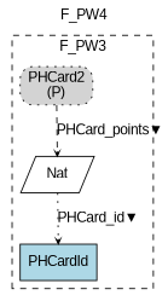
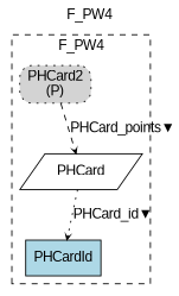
  digraph {
    fontname="Liberation Sans"
    label=F_PW4
    labelfontsize=12
    labelloc=tl
    node [fontname="Liberation Sans" shape=box style=filled]
    edge [arrowhead=vee arrowsize=.5 fontname="Liberation Sans"]
-   n1 [fillcolor=white label=Nat shape=parallelogram]
+   n1 [fillcolor=white label=PHCard shape=parallelogram]
    n2 [fillcolor=lightgray label=<PHCard2<br/>(P)> style="rounded,filled,dotted"]
    n3 [fillcolor=lightblue label=PHCardId]
    subgraph cluster_1 {
-     label=F_PW3
      style=dashed
      n1
      n2
      n3
    }
    n1 -> n3 [label="PHCard_id▼" style=dotted]
    n2 -> n1 [label="PHCard_points▼" style=dashed]
  }
